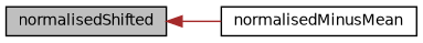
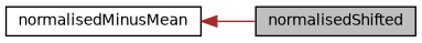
  digraph {
    rankdir=LR
    node [color=black fontname=Helvetica fontsize=10 shape=record]
    n1 [fillcolor=grey75 fontcolor=black height=0.2 label=normalisedShifted style=filled width=0.4]
    n2 [height=0.2 label=normalisedMinusMean width=0.4]
-   n1 -> n2 [color=brown dir=back fontname=Helvetica fontsize=10 labelfontname=Helvetica labelfontsize=10 style=solid]
+   n2 -> n1 [color=brown dir=back fontname=Helvetica fontsize=10 labelfontname=Helvetica labelfontsize=10 style=solid]
  }
